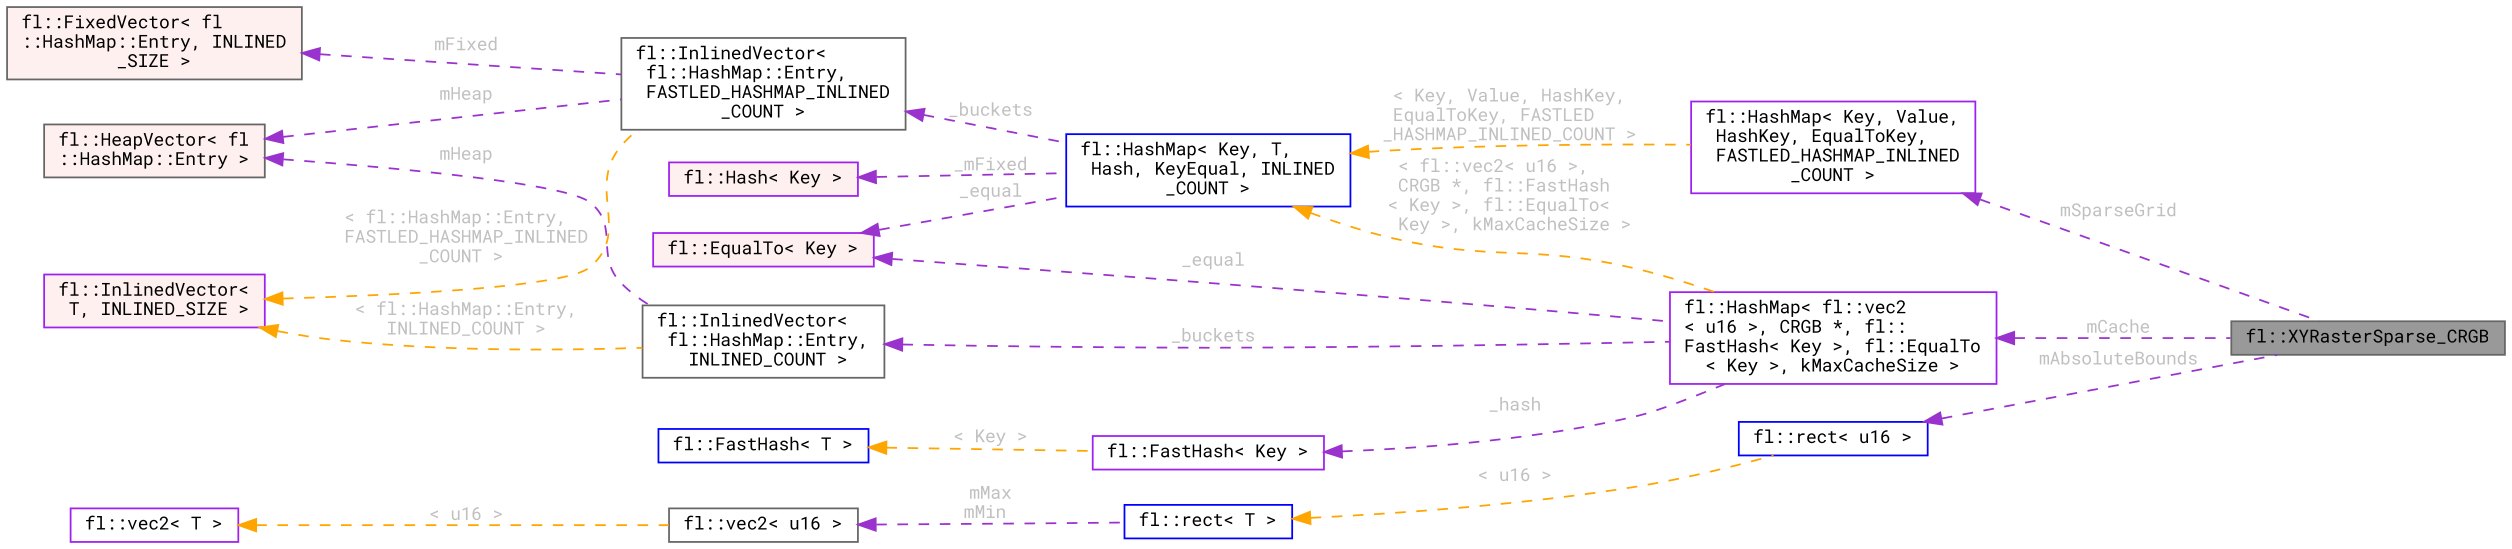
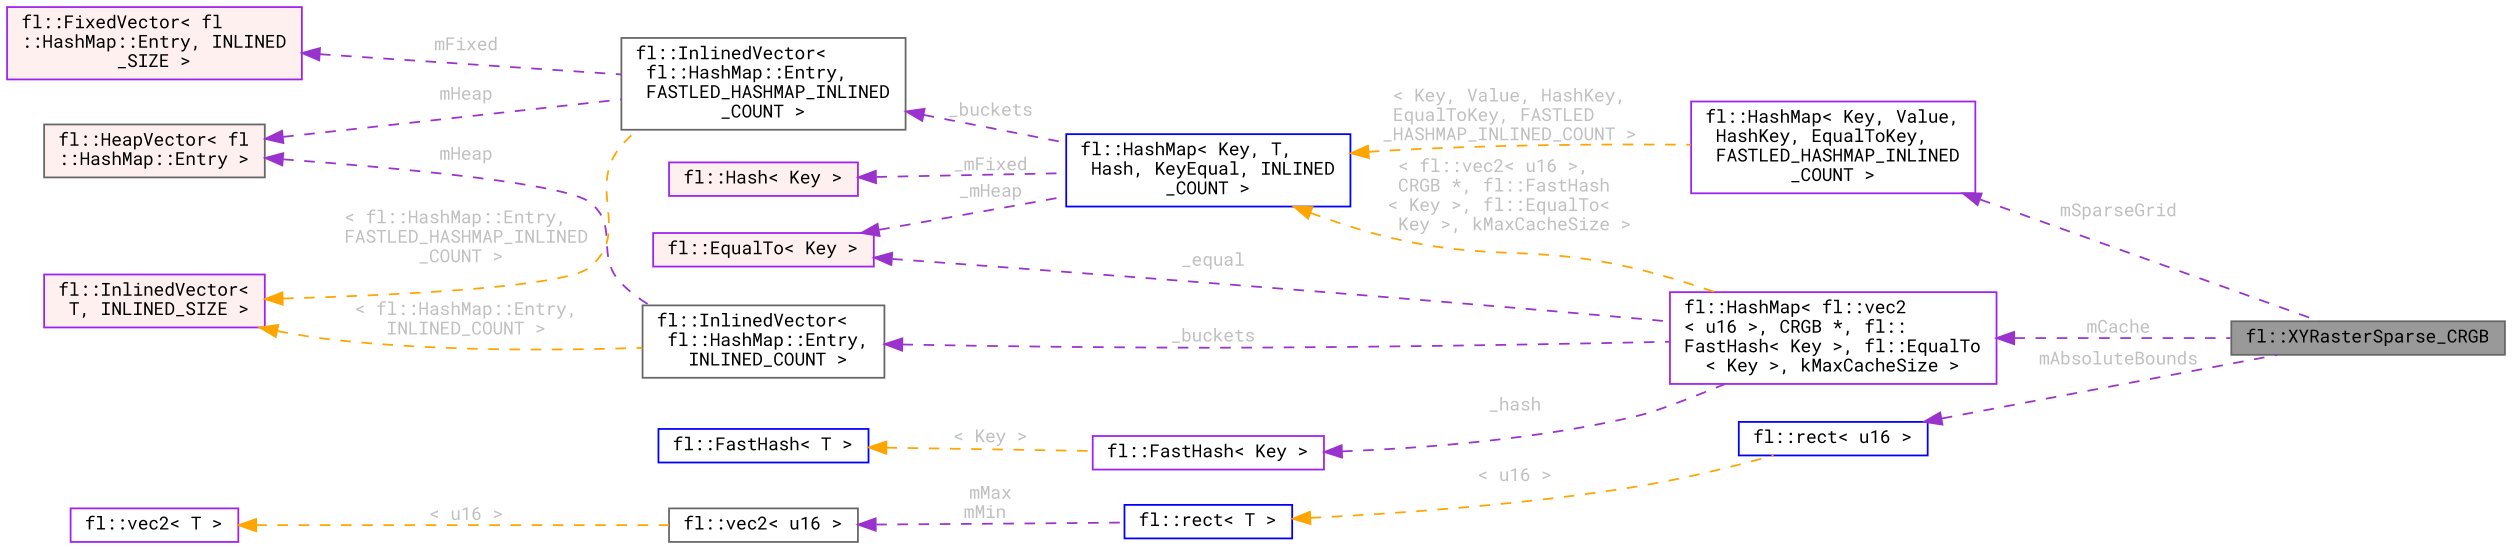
  digraph {
    fontname="Roboto Mono"
    rankdir=LR
    node [color=purple fillcolor=white fontname="Roboto Mono" fontsize=10 shape=box style=filled]
    edge [color=darkorchid3 dir=back fontcolor=grey fontname="Roboto Mono" fontsize=10 labelfontname=Helvetica labelfontsize=10 style=dashed]
    n1 [color=gray40 fillcolor=grey60 fontcolor=black height=0.2 label="fl::XYRasterSparse_CRGB" width=0.4]
    n2 [height=0.2 label="fl::HashMap\< Key, Value,\l HashKey, EqualToKey,\l FASTLED_HASHMAP_INLINED\l_COUNT \>" width=0.4]
    n3 [color=blue height=0.2 label="fl::HashMap\< Key, T,\l Hash, KeyEqual, INLINED\l_COUNT \>" width=0.4]
    n4 [height=0.2 label="fl::HashMap\< fl::vec2\l\< u16 \>, CRGB *, fl::\lFastHash\< Key \>, fl::EqualTo\l\< Key \>, kMaxCacheSize \>" width=0.4]
    n5 [color=gray40 height=0.2 label="fl::InlinedVector\<\l fl::HashMap::Entry,\l FASTLED_HASHMAP_INLINED\l_COUNT \>" width=0.4]
-   n6 [color=gray40 fillcolor="#FFF0F0" height=0.2 label="fl::FixedVector\< fl\l::HashMap::Entry, INLINED\l_SIZE \>" width=0.4]
+   n6 [fillcolor="#FFF0F0" height=0.2 label="fl::FixedVector\< fl\l::HashMap::Entry, INLINED\l_SIZE \>" width=0.4]
    n7 [color=gray40 height=0.2 label="fl::InlinedVector\<\l fl::HashMap::Entry,\l INLINED_COUNT \>" width=0.4]
    n8 [color=gray40 fillcolor="#FFF0F0" height=0.2 label="fl::HeapVector\< fl\l::HashMap::Entry \>" width=0.4]
    n9 [fillcolor="#FFF0F0" height=0.2 label="fl::InlinedVector\<\l T, INLINED_SIZE \>" width=0.4]
    n10 [fillcolor="#FFF0F0" height=0.2 label="fl::Hash\< Key \>" width=0.4]
    n11 [fillcolor="#FFF0F0" height=0.2 label="fl::EqualTo\< Key \>" width=0.4]
    n12 [height=0.2 label="fl::FastHash\< Key \>" width=0.4]
    n13 [color=blue height=0.2 label="fl::FastHash\< T \>" width=0.4]
    n14 [color=blue height=0.2 label="fl::rect\< u16 \>" width=0.4]
    n15 [color=gray40 height=0.2 label="fl::vec2\< u16 \>" width=0.4]
    n16 [color=blue height=0.2 label="fl::rect\< T \>" width=0.4]
    n17 [height=0.2 label="fl::vec2\< T \>" width=0.4]
    n2 -> n1 [label=" mSparseGrid"]
    n3 -> n2 [color=orange label=" \< Key, Value, HashKey,\l EqualToKey, FASTLED\l_HASHMAP_INLINED_COUNT \>"]
    n3 -> n4 [color=orange label=" \< fl::vec2\< u16 \>,\l CRGB *, fl::FastHash\l\< Key \>, fl::EqualTo\<\l Key \>, kMaxCacheSize \>"]
    n4 -> n1 [label=" mCache"]
    n5 -> n3 [label=" _buckets"]
    n6 -> n5 [label=" mFixed"]
    n7 -> n4 [label=" _buckets"]
    n8 -> n5 [label=" mHeap"]
    n8 -> n7 [label=" mHeap"]
    n9 -> n5 [color=orange label=" \< fl::HashMap::Entry,\l FASTLED_HASHMAP_INLINED\l_COUNT \>"]
    n9 -> n7 [color=orange label=" \< fl::HashMap::Entry,\l INLINED_COUNT \>"]
    n10 -> n3 [label=" _mFixed"]
-   n11 -> n3 [label=" _equal"]
+   n11 -> n3 [label=" _mHeap"]
    n11 -> n4 [label=" _equal"]
    n12 -> n4 [label=" _hash"]
    n13 -> n12 [color=orange label=" \< Key \>"]
    n14 -> n1 [label=" mAbsoluteBounds"]
    n15 -> n16 [label=" mMax\nmMin"]
    n16 -> n14 [color=orange label=" \< u16 \>"]
    n17 -> n15 [color=orange label=" \< u16 \>"]
  }
